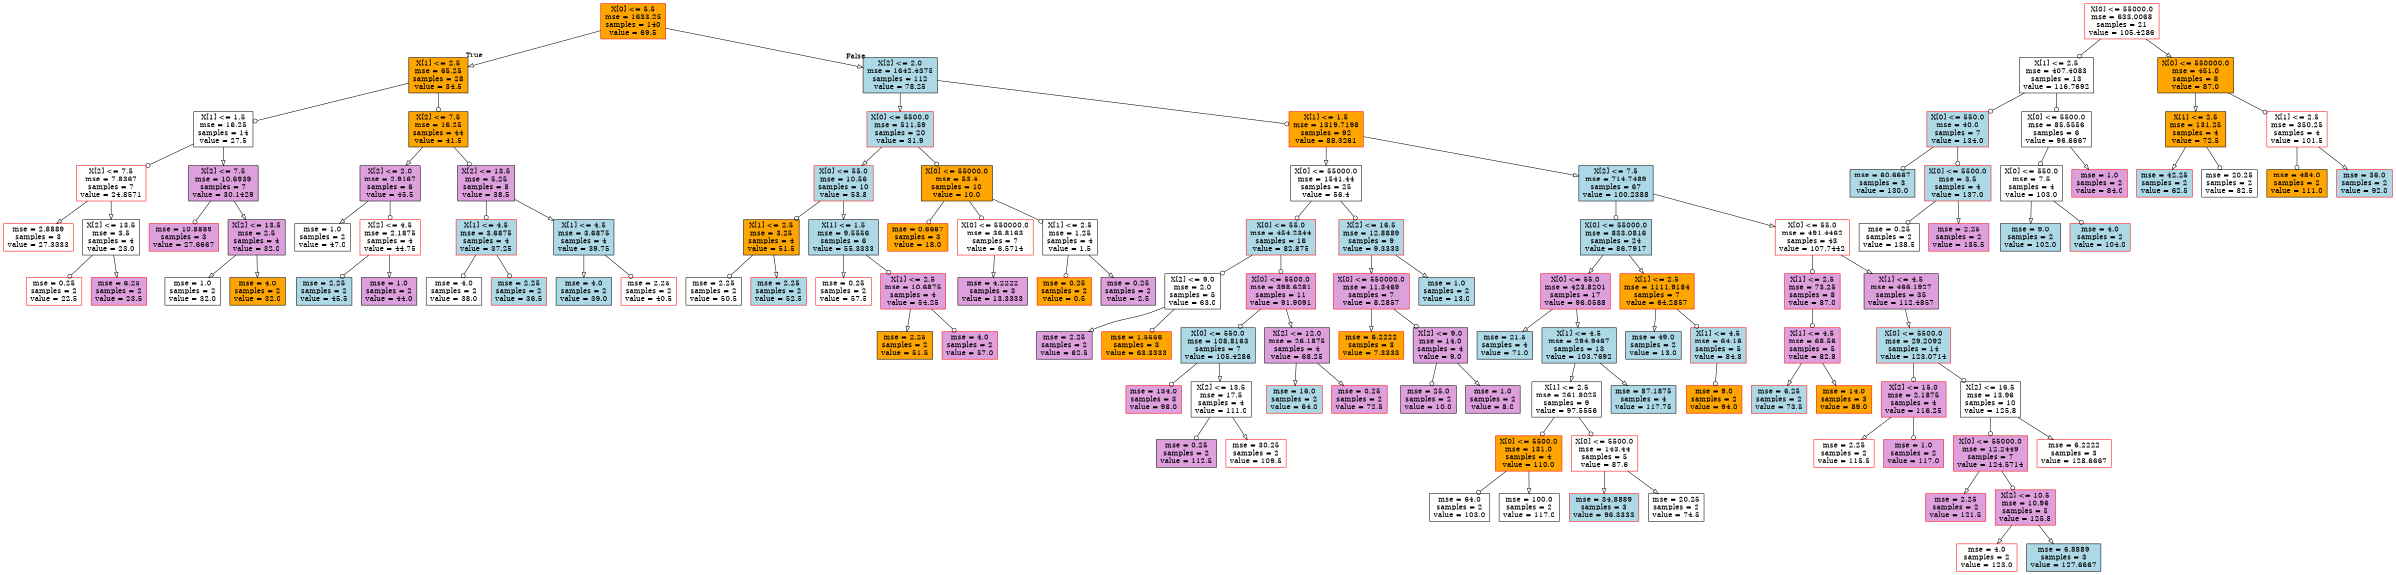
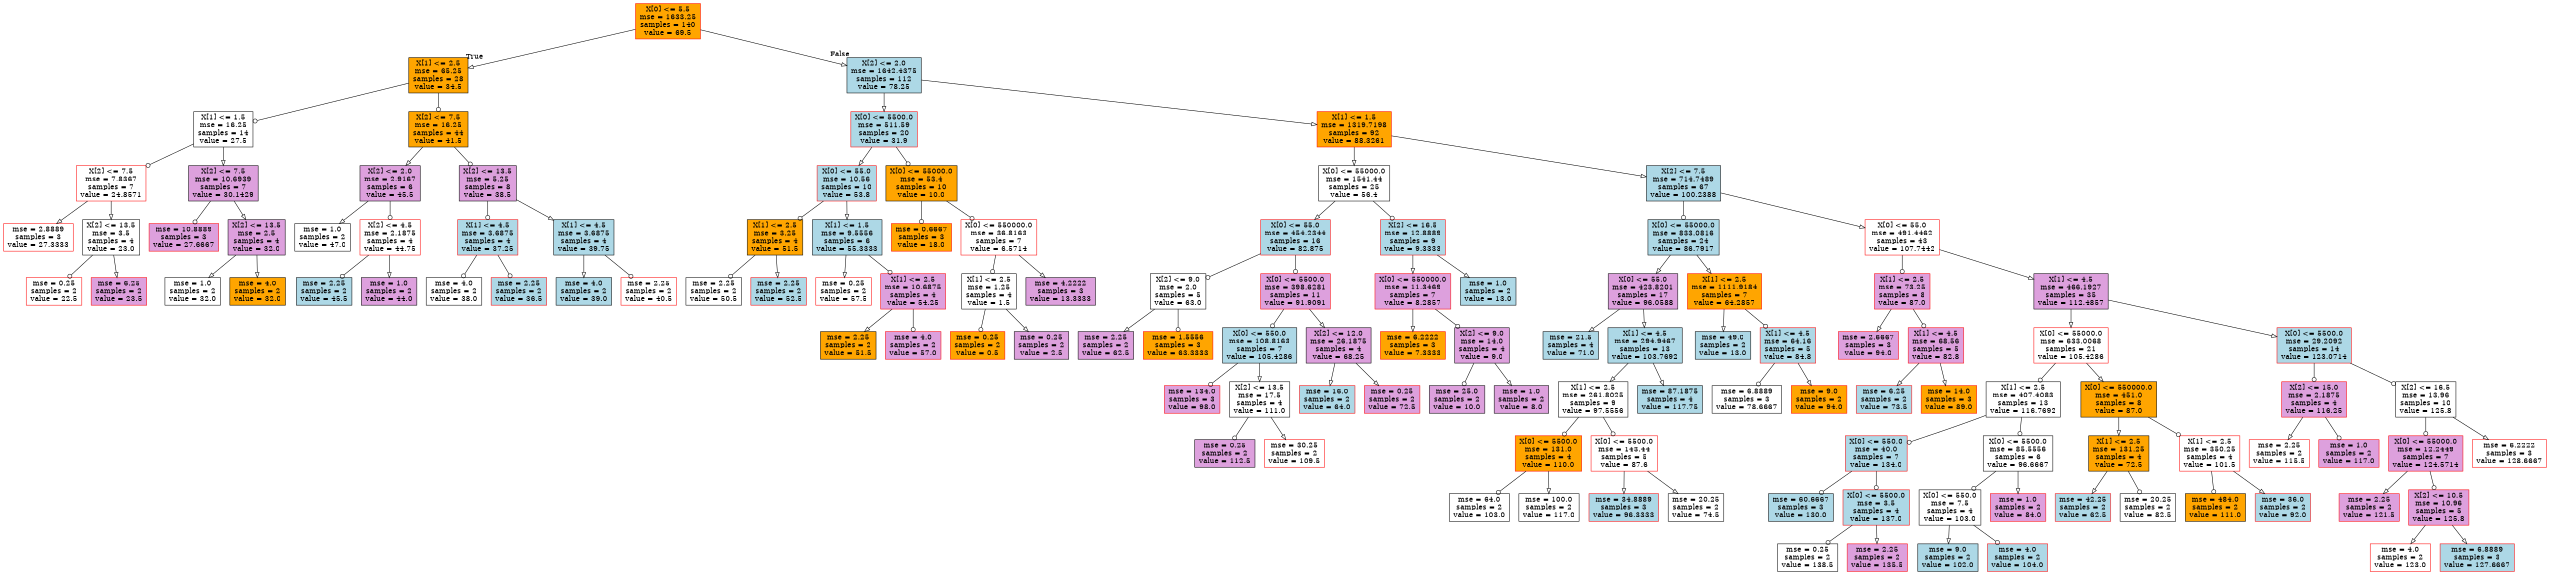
  digraph {
    node [color=red fillcolor=white shape=box style=filled]
    edge [arrowhead=onormal]
    n1 [fillcolor=orange label="X[0] <= 5.5\nmse = 1633.25\nsamples = 140\nvalue = 69.5"]
    n2 [color=black fillcolor=orange label="X[1] <= 2.5\nmse = 65.25\nsamples = 28\nvalue = 34.5"]
    n3 [color=black fillcolor=lightblue label="X[2] <= 2.0\nmse = 1642.4375\nsamples = 112\nvalue = 78.25"]
    n4 [color=black label="X[1] <= 1.5\nmse = 16.25\nsamples = 14\nvalue = 27.5"]
    n5 [color=black fillcolor=orange label="X[2] <= 7.5\nmse = 16.25\nsamples = 44\nvalue = 41.5"]
    n6 [fillcolor=lightblue label="X[0] <= 5500.0\nmse = 511.59\nsamples = 20\nvalue = 31.9"]
    n7 [fillcolor=orange label="X[1] <= 1.5\nmse = 1319.7198\nsamples = 92\nvalue = 88.3261"]
    n8 [label="X[2] <= 7.5\nmse = 7.8367\nsamples = 7\nvalue = 24.8571"]
    n9 [color=black fillcolor=plum label="X[2] <= 7.5\nmse = 10.6939\nsamples = 7\nvalue = 30.1429"]
    n10 [color=black fillcolor=plum label="X[2] <= 2.0\nmse = 2.9167\nsamples = 6\nvalue = 45.5"]
    n11 [color=black fillcolor=plum label="X[2] <= 13.5\nmse = 5.25\nsamples = 8\nvalue = 38.5"]
    n12 [label="mse = 2.8889\nsamples = 3\nvalue = 27.3333"]
    n13 [color=black label="X[2] <= 13.5\nmse = 3.5\nsamples = 4\nvalue = 23.0"]
    n14 [fillcolor=plum label="mse = 10.8889\nsamples = 3\nvalue = 27.6667"]
    n15 [color=black fillcolor=plum label="X[2] <= 13.5\nmse = 2.5\nsamples = 4\nvalue = 32.0"]
    n16 [label="mse = 0.25\nsamples = 2\nvalue = 22.5"]
    n17 [fillcolor=plum label="mse = 6.25\nsamples = 2\nvalue = 23.5"]
    n18 [color=black label="mse = 1.0\nsamples = 2\nvalue = 32.0"]
    n19 [color=black fillcolor=orange label="mse = 4.0\nsamples = 2\nvalue = 32.0"]
    n20 [color=black label="mse = 1.0\nsamples = 2\nvalue = 47.0"]
    n21 [label="X[2] <= 4.5\nmse = 2.1875\nsamples = 4\nvalue = 44.75"]
    n22 [fillcolor=lightblue label="X[1] <= 4.5\nmse = 3.6875\nsamples = 4\nvalue = 37.25"]
    n23 [color=black fillcolor=lightblue label="X[1] <= 4.5\nmse = 3.6875\nsamples = 4\nvalue = 39.75"]
    n24 [color=black fillcolor=lightblue label="mse = 2.25\nsamples = 2\nvalue = 45.5"]
    n25 [color=black fillcolor=plum label="mse = 1.0\nsamples = 2\nvalue = 44.0"]
    n26 [color=black label="mse = 4.0\nsamples = 2\nvalue = 38.0"]
    n27 [fillcolor=lightblue label="mse = 2.25\nsamples = 2\nvalue = 36.5"]
    n28 [color=black fillcolor=lightblue label="mse = 4.0\nsamples = 2\nvalue = 39.0"]
    n29 [label="mse = 2.25\nsamples = 2\nvalue = 40.5"]
    n30 [fillcolor=lightblue label="X[0] <= 55.0\nmse = 10.56\nsamples = 10\nvalue = 53.8"]
    n31 [color=black fillcolor=orange label="X[0] <= 55000.0\nmse = 53.4\nsamples = 10\nvalue = 10.0"]
    n32 [color=black label="X[0] <= 55000.0\nmse = 1541.44\nsamples = 25\nvalue = 56.4"]
    n33 [color=black fillcolor=lightblue label="X[2] <= 7.5\nmse = 714.7489\nsamples = 67\nvalue = 100.2388"]
    n34 [color=black fillcolor=orange label="X[1] <= 2.5\nmse = 3.25\nsamples = 4\nvalue = 51.5"]
    n35 [color=black fillcolor=lightblue label="X[1] <= 1.5\nmse = 9.5556\nsamples = 6\nvalue = 55.3333"]
    n36 [fillcolor=orange label="mse = 0.6667\nsamples = 3\nvalue = 18.0"]
    n37 [label="X[0] <= 550000.0\nmse = 36.8163\nsamples = 7\nvalue = 6.5714"]
    n38 [color=black label="mse = 2.25\nsamples = 2\nvalue = 50.5"]
    n39 [fillcolor=lightblue label="mse = 2.25\nsamples = 2\nvalue = 52.5"]
    n40 [label="mse = 0.25\nsamples = 2\nvalue = 57.5"]
    n41 [fillcolor=plum label="X[1] <= 2.5\nmse = 10.6875\nsamples = 4\nvalue = 54.25"]
    n42 [color=black fillcolor=orange label="mse = 2.25\nsamples = 2\nvalue = 51.5"]
    n43 [fillcolor=plum label="mse = 4.0\nsamples = 2\nvalue = 57.0"]
    n44 [color=black label="X[1] <= 2.5\nmse = 1.25\nsamples = 4\nvalue = 1.5"]
    n45 [color=black fillcolor=plum label="mse = 4.2222\nsamples = 3\nvalue = 13.3333"]
    n46 [fillcolor=orange label="mse = 0.25\nsamples = 2\nvalue = 0.5"]
    n47 [color=black fillcolor=plum label="mse = 0.25\nsamples = 2\nvalue = 2.5"]
    n48 [fillcolor=lightblue label="X[0] <= 55.0\nmse = 454.2344\nsamples = 16\nvalue = 82.875"]
    n49 [fillcolor=lightblue label="X[2] <= 16.5\nmse = 12.8889\nsamples = 9\nvalue = 9.3333"]
    n50 [color=black fillcolor=lightblue label="X[0] <= 55000.0\nmse = 833.0816\nsamples = 24\nvalue = 86.7917"]
    n51 [label="X[0] <= 55.0\nmse = 491.4462\nsamples = 43\nvalue = 107.7442"]
    n52 [color=black label="X[2] <= 9.0\nmse = 2.0\nsamples = 5\nvalue = 63.0"]
    n53 [fillcolor=plum label="X[0] <= 5500.0\nmse = 398.6281\nsamples = 11\nvalue = 91.9091"]
    n54 [fillcolor=plum label="X[0] <= 550000.0\nmse = 11.3469\nsamples = 7\nvalue = 8.2857"]
    n55 [color=black fillcolor=lightblue label="mse = 1.0\nsamples = 2\nvalue = 13.0"]
    n56 [color=black fillcolor=plum label="mse = 2.25\nsamples = 2\nvalue = 62.5"]
    n57 [fillcolor=orange label="mse = 1.5556\nsamples = 3\nvalue = 63.3333"]
    n58 [color=black fillcolor=lightblue label="X[0] <= 550.0\nmse = 108.8163\nsamples = 7\nvalue = 105.4286"]
    n59 [color=black fillcolor=plum label="X[2] <= 12.0\nmse = 26.1875\nsamples = 4\nvalue = 68.25"]
    n60 [fillcolor=plum label="mse = 134.0\nsamples = 3\nvalue = 98.0"]
    n61 [color=black label="X[2] <= 13.5\nmse = 17.5\nsamples = 4\nvalue = 111.0"]
    n62 [fillcolor=lightblue label="mse = 16.0\nsamples = 2\nvalue = 64.0"]
    n63 [fillcolor=plum label="mse = 0.25\nsamples = 2\nvalue = 72.5"]
    n64 [color=black fillcolor=plum label="mse = 0.25\nsamples = 2\nvalue = 112.5"]
    n65 [label="mse = 30.25\nsamples = 2\nvalue = 109.5"]
    n66 [fillcolor=orange label="mse = 6.2222\nsamples = 3\nvalue = 7.3333"]
    n67 [color=black fillcolor=plum label="X[2] <= 9.0\nmse = 14.0\nsamples = 4\nvalue = 9.0"]
    n68 [color=black fillcolor=plum label="mse = 25.0\nsamples = 2\nvalue = 10.0"]
    n69 [color=black fillcolor=plum label="mse = 1.0\nsamples = 2\nvalue = 8.0"]
-   n70 [fillcolor=plum label="X[0] <= 55.0\nmse = 423.8201\nsamples = 17\nvalue = 96.0588"]
+   n70 [color=black fillcolor=plum label="X[0] <= 55.0\nmse = 423.8201\nsamples = 17\nvalue = 96.0588"]
    n71 [fillcolor=orange label="X[1] <= 2.5\nmse = 1111.9184\nsamples = 7\nvalue = 64.2857"]
    n72 [fillcolor=plum label="X[1] <= 2.5\nmse = 73.25\nsamples = 8\nvalue = 87.0"]
    n73 [color=black fillcolor=plum label="X[1] <= 4.5\nmse = 466.1927\nsamples = 35\nvalue = 112.4857"]
    n74 [color=black fillcolor=lightblue label="mse = 21.5\nsamples = 4\nvalue = 71.0"]
    n75 [color=black fillcolor=lightblue label="X[1] <= 4.5\nmse = 294.9467\nsamples = 13\nvalue = 103.7692"]
    n76 [color=black fillcolor=lightblue label="mse = 49.0\nsamples = 2\nvalue = 13.0"]
    n77 [fillcolor=lightblue label="X[1] <= 4.5\nmse = 64.16\nsamples = 5\nvalue = 84.8"]
    n78 [color=black label="X[1] <= 2.5\nmse = 261.8025\nsamples = 9\nvalue = 97.5556"]
    n79 [color=black fillcolor=lightblue label="mse = 87.1875\nsamples = 4\nvalue = 117.75"]
    n80 [fillcolor=orange label="X[0] <= 5500.0\nmse = 131.0\nsamples = 4\nvalue = 110.0"]
    n81 [label="X[0] <= 5500.0\nmse = 143.44\nsamples = 5\nvalue = 87.6"]
    n82 [color=black label="mse = 64.0\nsamples = 2\nvalue = 103.0"]
    n83 [color=black label="mse = 100.0\nsamples = 2\nvalue = 117.0"]
    n84 [fillcolor=lightblue label="mse = 34.8889\nsamples = 3\nvalue = 96.3333"]
    n85 [color=black label="mse = 20.25\nsamples = 2\nvalue = 74.5"]
+   n86 [color=black label="mse = 6.8889\nsamples = 3\nvalue = 78.6667"]
    n87 [fillcolor=orange label="mse = 9.0\nsamples = 2\nvalue = 94.0"]
+   n88 [fillcolor=plum label="mse = 2.6667\nsamples = 3\nvalue = 94.0"]
    n89 [fillcolor=plum label="X[1] <= 4.5\nmse = 68.56\nsamples = 5\nvalue = 82.8"]
    n90 [label="X[0] <= 55000.0\nmse = 633.0068\nsamples = 21\nvalue = 105.4286"]
    n91 [fillcolor=lightblue label="X[0] <= 5500.0\nmse = 29.2092\nsamples = 14\nvalue = 123.0714"]
    n92 [fillcolor=lightblue label="mse = 6.25\nsamples = 2\nvalue = 73.5"]
    n93 [fillcolor=orange label="mse = 14.0\nsamples = 3\nvalue = 89.0"]
    n94 [color=black label="X[1] <= 2.5\nmse = 407.4083\nsamples = 13\nvalue = 116.7692"]
    n95 [color=black fillcolor=orange label="X[0] <= 550000.0\nmse = 451.0\nsamples = 8\nvalue = 87.0"]
    n96 [fillcolor=plum label="X[2] <= 15.0\nmse = 2.1875\nsamples = 4\nvalue = 116.25"]
    n97 [color=black label="X[2] <= 16.5\nmse = 13.96\nsamples = 10\nvalue = 125.8"]
    n98 [fillcolor=lightblue label="X[0] <= 550.0\nmse = 40.0\nsamples = 7\nvalue = 134.0"]
    n99 [color=black label="X[0] <= 5500.0\nmse = 85.5556\nsamples = 6\nvalue = 96.6667"]
    n100 [color=black fillcolor=orange label="X[1] <= 2.5\nmse = 131.25\nsamples = 4\nvalue = 72.5"]
    n101 [label="X[1] <= 2.5\nmse = 350.25\nsamples = 4\nvalue = 101.5"]
    n102 [color=black fillcolor=lightblue label="mse = 60.6667\nsamples = 3\nvalue = 130.0"]
    n103 [fillcolor=lightblue label="X[0] <= 5500.0\nmse = 3.5\nsamples = 4\nvalue = 137.0"]
    n104 [color=black label="X[0] <= 550.0\nmse = 7.5\nsamples = 4\nvalue = 103.0"]
    n105 [fillcolor=plum label="mse = 1.0\nsamples = 2\nvalue = 84.0"]
    n106 [color=black label="mse = 0.25\nsamples = 2\nvalue = 138.5"]
    n107 [fillcolor=plum label="mse = 2.25\nsamples = 2\nvalue = 135.5"]
    n108 [color=black fillcolor=lightblue label="mse = 9.0\nsamples = 2\nvalue = 102.0"]
    n109 [fillcolor=lightblue label="mse = 4.0\nsamples = 2\nvalue = 104.0"]
    n110 [fillcolor=lightblue label="mse = 42.25\nsamples = 2\nvalue = 62.5"]
    n111 [color=black label="mse = 20.25\nsamples = 2\nvalue = 82.5"]
    n112 [color=black fillcolor=orange label="mse = 484.0\nsamples = 2\nvalue = 111.0"]
    n113 [fillcolor=lightblue label="mse = 36.0\nsamples = 2\nvalue = 92.0"]
    n114 [label="mse = 2.25\nsamples = 2\nvalue = 115.5"]
    n115 [fillcolor=plum label="mse = 1.0\nsamples = 2\nvalue = 117.0"]
    n116 [fillcolor=plum label="X[0] <= 55000.0\nmse = 12.2449\nsamples = 7\nvalue = 124.5714"]
    n117 [label="mse = 6.2222\nsamples = 3\nvalue = 128.6667"]
    n118 [fillcolor=plum label="mse = 2.25\nsamples = 2\nvalue = 121.5"]
    n119 [fillcolor=plum label="X[2] <= 10.5\nmse = 10.96\nsamples = 5\nvalue = 125.8"]
    n120 [label="mse = 4.0\nsamples = 2\nvalue = 123.0"]
-   n121 [color=black fillcolor=lightblue label="mse = 6.8889\nsamples = 3\nvalue = 127.6667"]
+   n121 [fillcolor=lightblue label="mse = 6.8889\nsamples = 3\nvalue = 127.6667"]
    n1 -> n2 [headlabel=True labelangle=45 labeldistance=2.5]
    n1 -> n3 [headlabel=False labelangle=-45 labeldistance=2.5]
    n2 -> n4 [arrowhead=odot]
    n2 -> n5 [arrowhead=odot]
    n3 -> n6
-   n3 -> n7 [arrowhead=odot]
+   n3 -> n7
    n4 -> n8 [arrowhead=odot]
    n4 -> n9
    n5 -> n10
    n5 -> n11 [arrowhead=odot]
    n6 -> n30
    n6 -> n31 [arrowhead=odot]
    n7 -> n32
    n7 -> n33
    n8 -> n12
    n8 -> n13
    n9 -> n14 [arrowhead=odot]
    n9 -> n15
    n10 -> n20
    n10 -> n21 [arrowhead=odot]
    n11 -> n22 [arrowhead=odot]
    n11 -> n23
    n13 -> n16 [arrowhead=odot]
    n13 -> n17
    n15 -> n18
    n15 -> n19
    n21 -> n24 [arrowhead=odot]
    n21 -> n25
    n22 -> n26 [arrowhead=odot]
    n22 -> n27 [arrowhead=odot]
    n23 -> n28
    n23 -> n29 [arrowhead=odot]
    n30 -> n34 [arrowhead=odot]
    n30 -> n35
    n31 -> n36 [arrowhead=odot]
    n31 -> n37 [arrowhead=odot]
-   n32 -> n48 [arrowhead=odot]
+   n32 -> n48
    n32 -> n49 [arrowhead=odot]
    n33 -> n50 [arrowhead=odot]
    n33 -> n51
    n34 -> n38 [arrowhead=odot]
    n34 -> n39
    n35 -> n40
    n35 -> n41 [arrowhead=odot]
-   n31 -> n44 [arrowhead=odot]
+   n37 -> n44 [arrowhead=odot]
    n37 -> n45
    n41 -> n42
    n41 -> n43 [arrowhead=odot]
    n44 -> n46 [arrowhead=odot]
    n44 -> n47
    n48 -> n52 [arrowhead=odot]
    n48 -> n53 [arrowhead=odot]
    n49 -> n54
    n49 -> n55
    n50 -> n70
    n50 -> n71
    n51 -> n72 [arrowhead=odot]
    n51 -> n73
    n52 -> n56
    n52 -> n57 [arrowhead=odot]
    n53 -> n58 [arrowhead=odot]
    n53 -> n59
    n54 -> n66
    n54 -> n67 [arrowhead=odot]
    n58 -> n60 [arrowhead=odot]
    n58 -> n61
    n59 -> n62
    n59 -> n63
    n61 -> n64 [arrowhead=odot]
    n61 -> n65
    n67 -> n68 [arrowhead=odot]
    n67 -> n69
    n70 -> n74
    n70 -> n75
    n71 -> n76
    n71 -> n77 [arrowhead=odot]
+   n72 -> n88
    n72 -> n89 [arrowhead=odot]
+   n73 -> n90
    n73 -> n91
    n75 -> n78
    n75 -> n79
-   n77 -> n87 [arrowhead=odot]
+   n77 -> n86 [arrowhead=odot]
+   n77 -> n87
    n78 -> n80 [arrowhead=odot]
    n78 -> n81 [arrowhead=odot]
    n80 -> n82 [arrowhead=odot]
    n80 -> n83
    n81 -> n84
    n81 -> n85
    n89 -> n92
    n89 -> n93
    n90 -> n94 [arrowhead=odot]
    n90 -> n95
    n91 -> n96 [arrowhead=odot]
    n91 -> n97 [arrowhead=odot]
    n94 -> n98 [arrowhead=odot]
    n94 -> n99 [arrowhead=odot]
    n95 -> n100
    n95 -> n101 [arrowhead=odot]
    n96 -> n114
    n96 -> n115 [arrowhead=odot]
    n97 -> n116 [arrowhead=odot]
    n97 -> n117
    n98 -> n102 [arrowhead=odot]
    n98 -> n103 [arrowhead=odot]
    n99 -> n104 [arrowhead=odot]
    n99 -> n105
    n100 -> n110
    n100 -> n111 [arrowhead=odot]
    n101 -> n112 [arrowhead=odot]
    n101 -> n113
    n103 -> n106 [arrowhead=odot]
    n103 -> n107
    n104 -> n108
    n104 -> n109 [arrowhead=odot]
    n116 -> n118
    n116 -> n119 [arrowhead=odot]
    n119 -> n120
    n119 -> n121
  }
